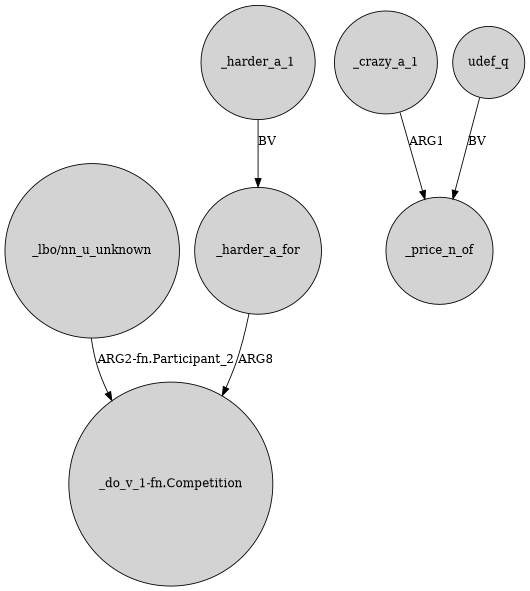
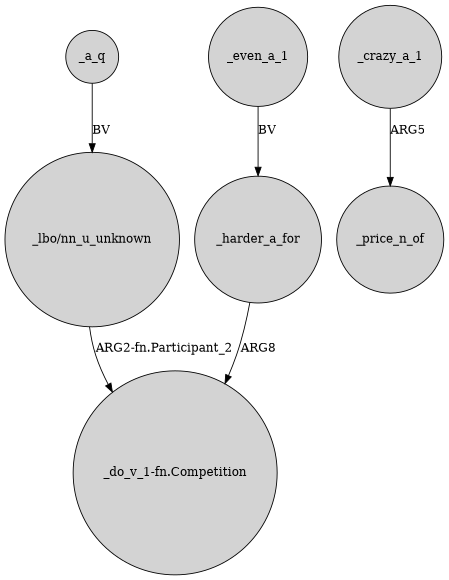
  digraph {
    node [shape=circle style=filled]
    _harder_a_for
    "_do_v_1-fn.Competition"
    "_lbo/nn_u_unknown"
    _crazy_a_1
    _price_n_of
-   _even_a_1 [label=_harder_a_1]
-   udef_q
+   _even_a_1
+   _a_q
    _harder_a_for -> "_do_v_1-fn.Competition" [label=ARG8]
    "_lbo/nn_u_unknown" -> "_do_v_1-fn.Competition" [label="ARG2-fn.Participant_2"]
-   _crazy_a_1 -> _price_n_of [label=ARG1]
+   _crazy_a_1 -> _price_n_of [label=ARG5]
    _even_a_1 -> _harder_a_for [label=BV]
-   udef_q -> _price_n_of [label=BV]
+   _a_q -> "_lbo/nn_u_unknown" [label=BV]
  }
